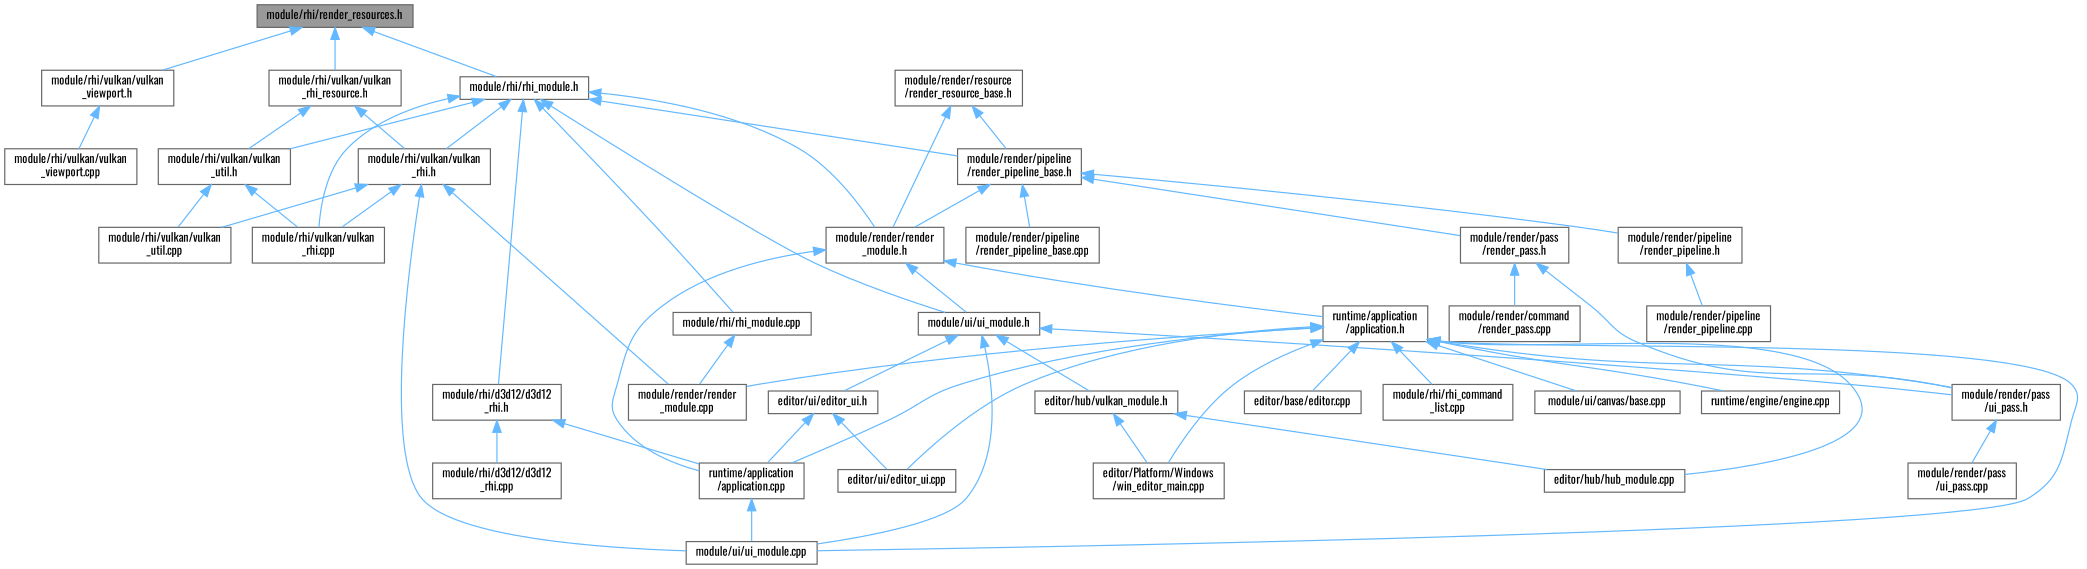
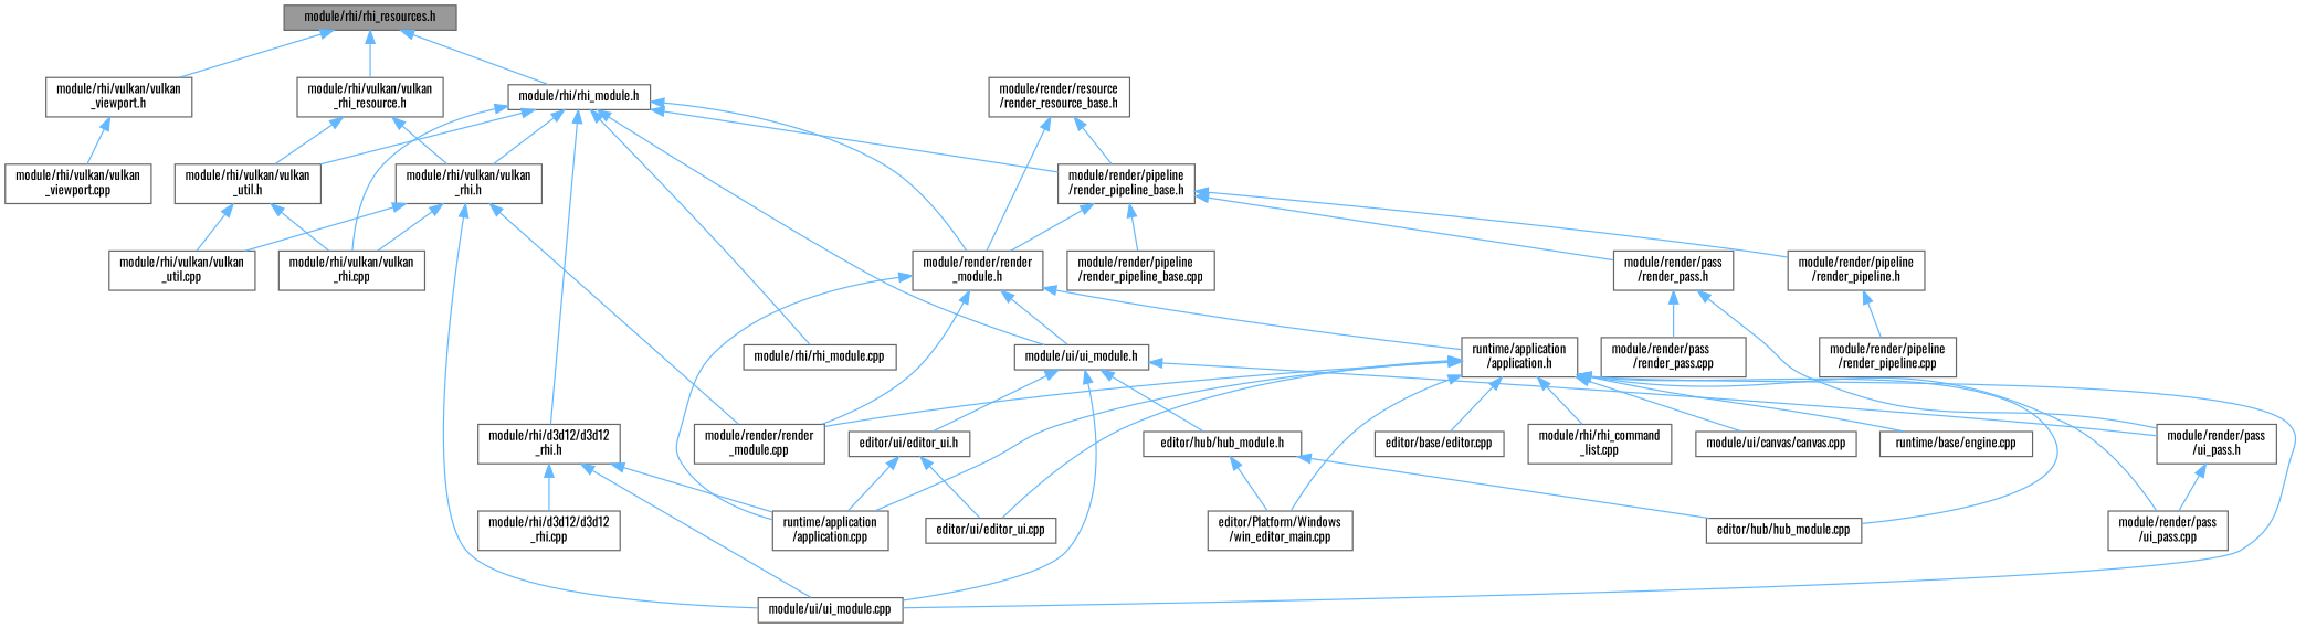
  digraph {
    fontname=Oswald
    node [color=grey40 fillcolor=white fontname=Oswald fontsize=10 shape=box style=filled]
    edge [color=steelblue1 dir=back fontname=Oswald fontsize=10 labelfontname=Helvetica labelfontsize=10 style=solid]
-   n1 [color=gray40 fillcolor=grey60 fontcolor=black height=0.2 label="module/rhi/render_resources.h" width=0.4]
+   n1 [color=gray40 fillcolor=grey60 fontcolor=black height=0.2 label="module/rhi/rhi_resources.h" width=0.4]
    n2 [height=0.2 label="module/rhi/rhi_module.h" width=0.4]
    n3 [height=0.2 label="module/rhi/vulkan/vulkan\l_rhi_resource.h" width=0.4]
    n4 [height=0.2 label="module/rhi/vulkan/vulkan\l_viewport.h" width=0.4]
    n5 [height=0.2 label="module/render/pipeline\l/render_pipeline_base.h" width=0.4]
    n6 [height=0.2 label="module/render/render\l_module.h" width=0.4]
    n7 [height=0.2 label="module/ui/ui_module.h" width=0.4]
    n8 [height=0.2 label="module/rhi/d3d12/d3d12\l_rhi.h" width=0.4]
    n9 [height=0.2 label="module/rhi/rhi_module.cpp" width=0.4]
    n10 [height=0.2 label="module/rhi/vulkan/vulkan\l_rhi.cpp" width=0.4]
    n11 [height=0.2 label="module/rhi/vulkan/vulkan\l_rhi.h" width=0.4]
    n12 [height=0.2 label="module/rhi/vulkan/vulkan\l_util.h" width=0.4]
    n13 [height=0.2 label="module/rhi/vulkan/vulkan\l_viewport.cpp" width=0.4]
    n14 [height=0.2 label="module/render/pass\l/render_pass.h" width=0.4]
    n15 [height=0.2 label="module/render/pipeline\l/render_pipeline.h" width=0.4]
    n16 [height=0.2 label="module/render/pipeline\l/render_pipeline_base.cpp" width=0.4]
    n17 [height=0.2 label="module/render/render\l_module.cpp" width=0.4]
    n18 [height=0.2 label="runtime/application\l/application.cpp" width=0.4]
    n19 [height=0.2 label="runtime/application\l/application.h" width=0.4]
    n20 [height=0.2 label="module/render/pass\l/ui_pass.h" width=0.4]
-   n21 [height=0.2 label="editor/hub/vulkan_module.h" width=0.4]
+   n21 [height=0.2 label="editor/hub/hub_module.h" width=0.4]
    n22 [height=0.2 label="editor/ui/editor_ui.h" width=0.4]
    n23 [height=0.2 label="module/ui/ui_module.cpp" width=0.4]
    n24 [height=0.2 label="module/render/resource\l/render_resource_base.h" width=0.4]
    n25 [height=0.2 label="module/rhi/d3d12/d3d12\l_rhi.cpp" width=0.4]
    n26 [height=0.2 label="module/rhi/vulkan/vulkan\l_util.cpp" width=0.4]
-   n27 [height=0.2 label="module/render/command\l/render_pass.cpp" width=0.4]
+   n27 [height=0.2 label="module/render/pass\l/render_pass.cpp" width=0.4]
    n28 [height=0.2 label="module/render/pipeline\l/render_pipeline.cpp" width=0.4]
    n29 [height=0.2 label="module/render/pass\l/ui_pass.cpp" width=0.4]
    n30 [height=0.2 label="editor/Platform/Windows\l/win_editor_main.cpp" width=0.4]
    n31 [height=0.2 label="editor/hub/hub_module.cpp" width=0.4]
    n32 [height=0.2 label="editor/ui/editor_ui.cpp" width=0.4]
    n33 [height=0.2 label="editor/base/editor.cpp" width=0.4]
    n34 [height=0.2 label="module/rhi/rhi_command\l_list.cpp" width=0.4]
-   n35 [height=0.2 label="module/ui/canvas/base.cpp" width=0.4]
-   n36 [height=0.2 label="runtime/engine/engine.cpp" width=0.4]
+   n35 [height=0.2 label="module/ui/canvas/canvas.cpp" width=0.4]
+   n36 [height=0.2 label="runtime/base/engine.cpp" width=0.4]
    n1 -> n2
    n1 -> n3
    n1 -> n4
    n2 -> n5
    n2 -> n6
    n2 -> n7
    n2 -> n8
    n2 -> n9
    n2 -> n10
    n2 -> n11
    n2 -> n12
    n3 -> n11
    n3 -> n12
    n4 -> n13
    n5 -> n6
    n5 -> n14
    n5 -> n15
    n5 -> n16
    n6 -> n7
-   n9 -> n17
+   n6 -> n17
    n6 -> n18
    n6 -> n19
    n7 -> n20
    n7 -> n21
    n7 -> n22
    n7 -> n23
    n8 -> n18
-   n18 -> n23
+   n8 -> n23
    n8 -> n25
    n11 -> n10
    n11 -> n17
    n11 -> n23
    n11 -> n26
    n12 -> n10
    n12 -> n26
    n14 -> n20
    n14 -> n27
    n15 -> n28
    n19 -> n17
    n19 -> n18
    n19 -> n23
-   n19 -> n20
+   n19 -> n29
    n19 -> n30
    n19 -> n31
    n19 -> n32
    n19 -> n33
    n19 -> n34
    n19 -> n35
    n19 -> n36
    n20 -> n29
    n21 -> n30
    n21 -> n31
    n22 -> n18
    n22 -> n32
    n24 -> n5
    n24 -> n6
  }
